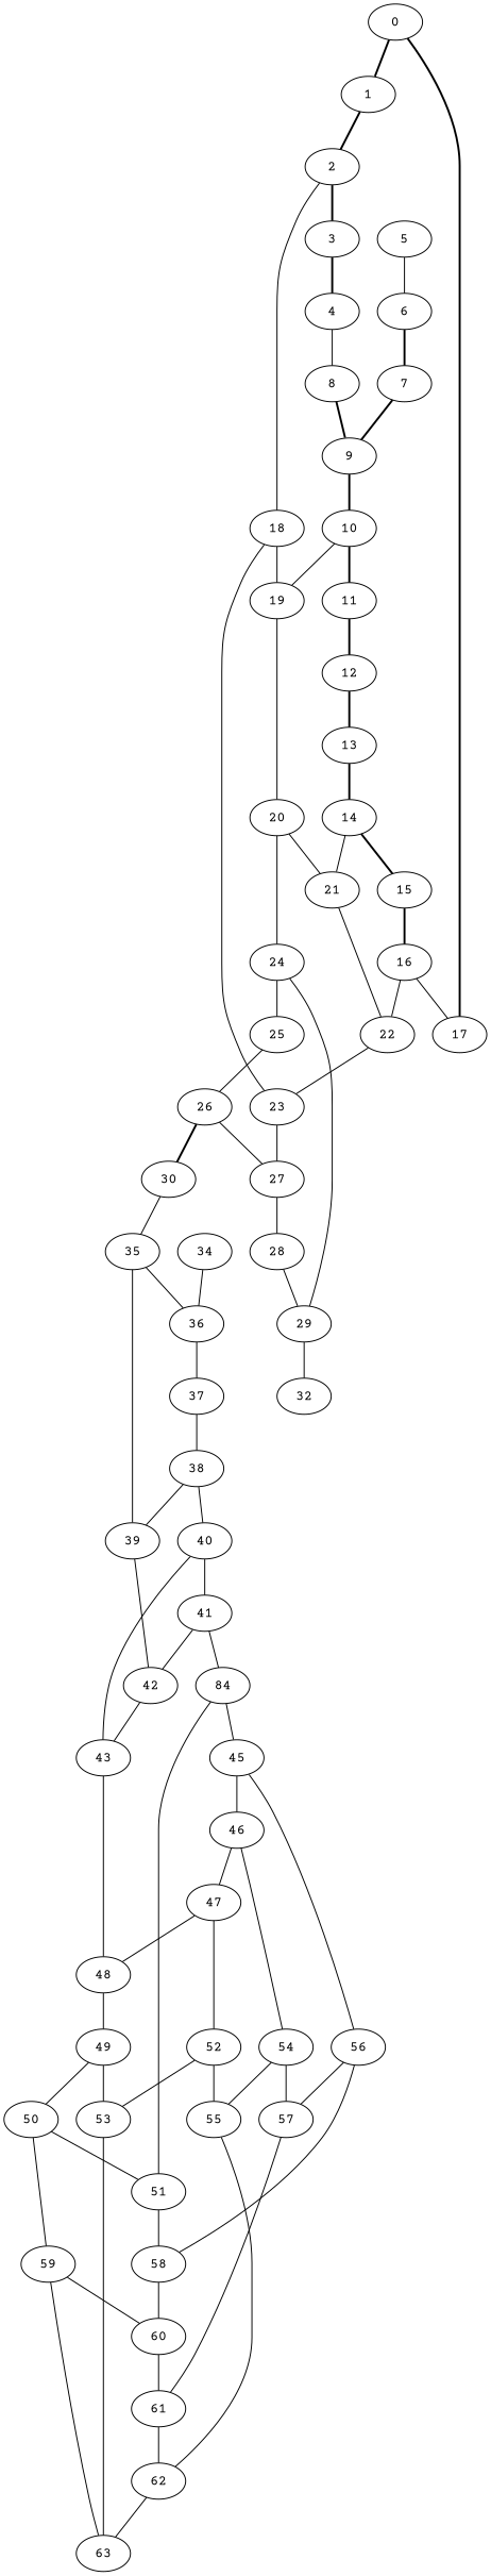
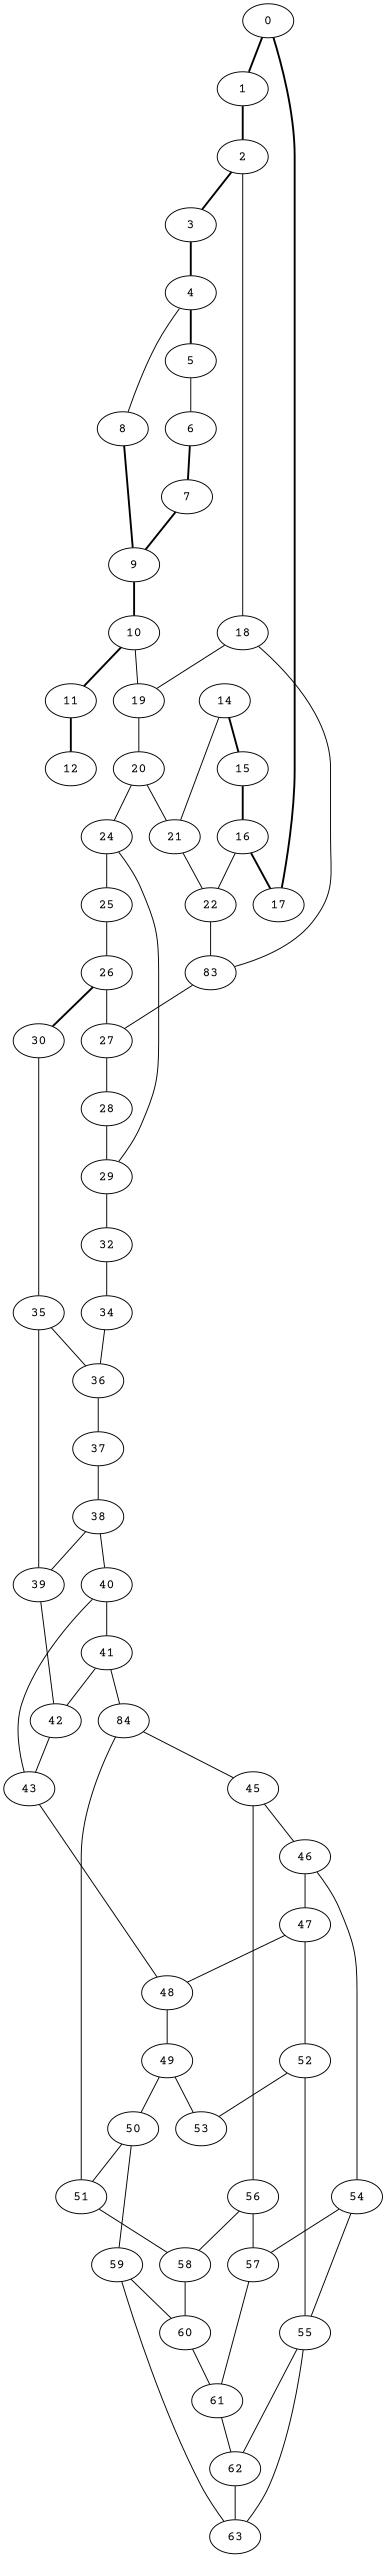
  graph {
    fontname="Courier Prime"
    node [fontname="Courier Prime"]
    edge [fontname="Courier Prime"]
    0
    1
    17
    2
    3
    18
    4
    19
-   23
+   23 [label=83]
    5
    8
    20
    27
    6
    9
    7
    10
    11
    12
-   13
    21
    24
    14
    15
    16
    22
    28
    25
    29
    26
    32
    30
    34
    35
    37
    38
    36
    39
    42
    40
    43
    41
    n43 [label=84]
    48
    45
    51
    49
    46
    56
    58
    53
    50
    47
    54
    57
    60
    52
    55
    61
    62
    63
    59
    0 -- 1 [style=bold]
    0 -- 17 [style=bold]
    1 -- 2 [style=bold]
    2 -- 3 [style=bold]
    2 -- 18
    3 -- 4 [style=bold]
    18 -- 19
    18 -- 23
+   4 -- 5 [style=bold]
    4 -- 8
    19 -- 20
    23 -- 27
    5 -- 6 [style=solid]
    8 -- 9 [style=bold]
    20 -- 21
    20 -- 24
    27 -- 28
    6 -- 7 [style=bold]
    9 -- 10 [style=bold]
    7 -- 9 [style=bold]
    10 -- 19
    10 -- 11 [style=bold]
    11 -- 12 [style=bold]
-   12 -- 13 [style=bold]
-   13 -- 14 [style=bold]
    21 -- 22
    24 -- 25
    24 -- 29
    14 -- 21
    14 -- 15 [style=bold]
    15 -- 16 [style=bold]
-   16 -- 17 [style=solid]
+   16 -- 17 [style=bold]
    16 -- 22
    22 -- 23
    28 -- 29
    25 -- 26
    29 -- 32
    26 -- 27
    26 -- 30 [style=bold]
+   32 -- 34
    30 -- 35
    34 -- 36
    35 -- 36
    35 -- 39
    37 -- 38
    38 -- 39
    38 -- 40
    36 -- 37
    39 -- 42
    42 -- 43
    40 -- 43
    40 -- 41
    43 -- 48
    41 -- 42
    41 -- n43
    n43 -- 45
    n43 -- 51
    48 -- 49
    45 -- 46
    45 -- 56
    51 -- 58
    49 -- 53
    49 -- 50
    46 -- 47
    46 -- 54
    56 -- 58
    56 -- 57
    58 -- 60
-   53 -- 63
+   55 -- 63
    50 -- 51
    50 -- 59
    47 -- 48
    47 -- 52
    54 -- 57
    54 -- 55
    57 -- 61
    60 -- 61
    52 -- 53
    52 -- 55
    55 -- 62
    61 -- 62
    62 -- 63
    59 -- 60
    59 -- 63
  }
